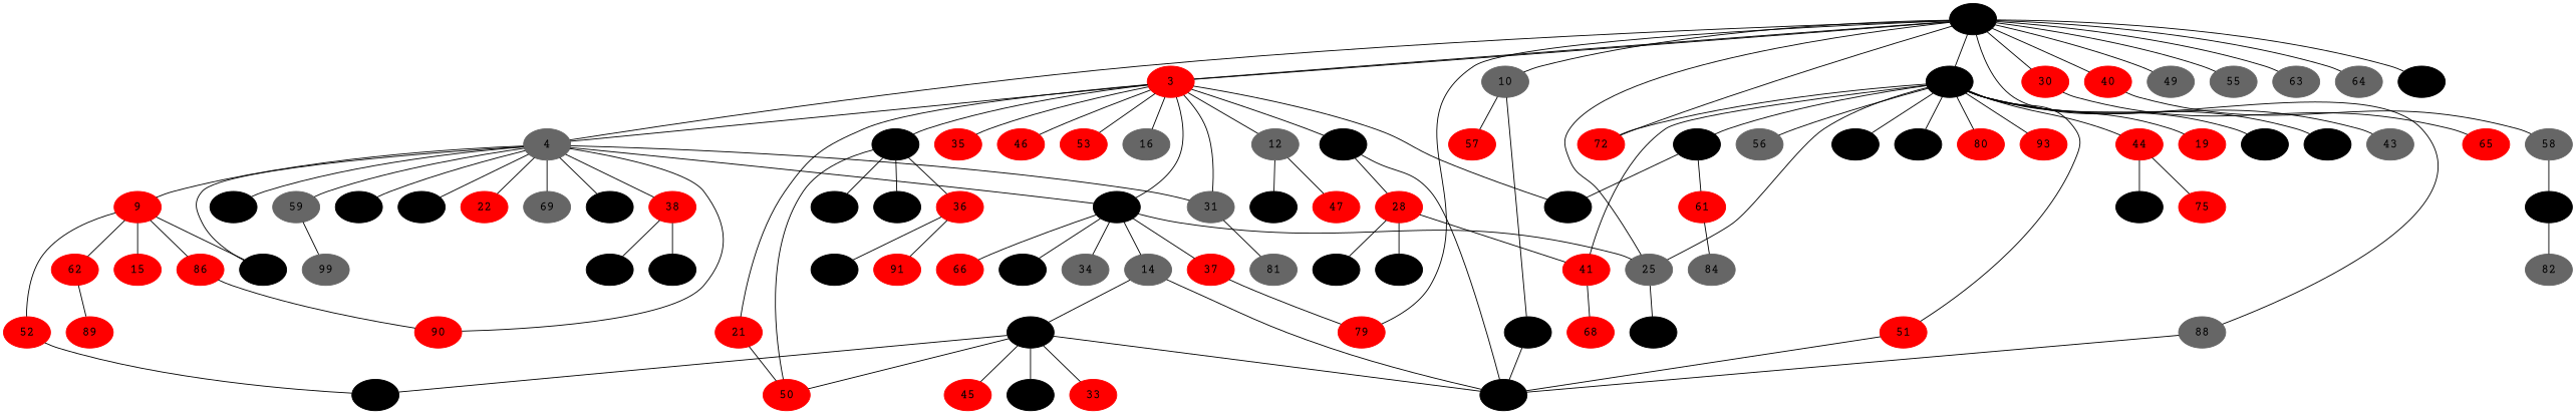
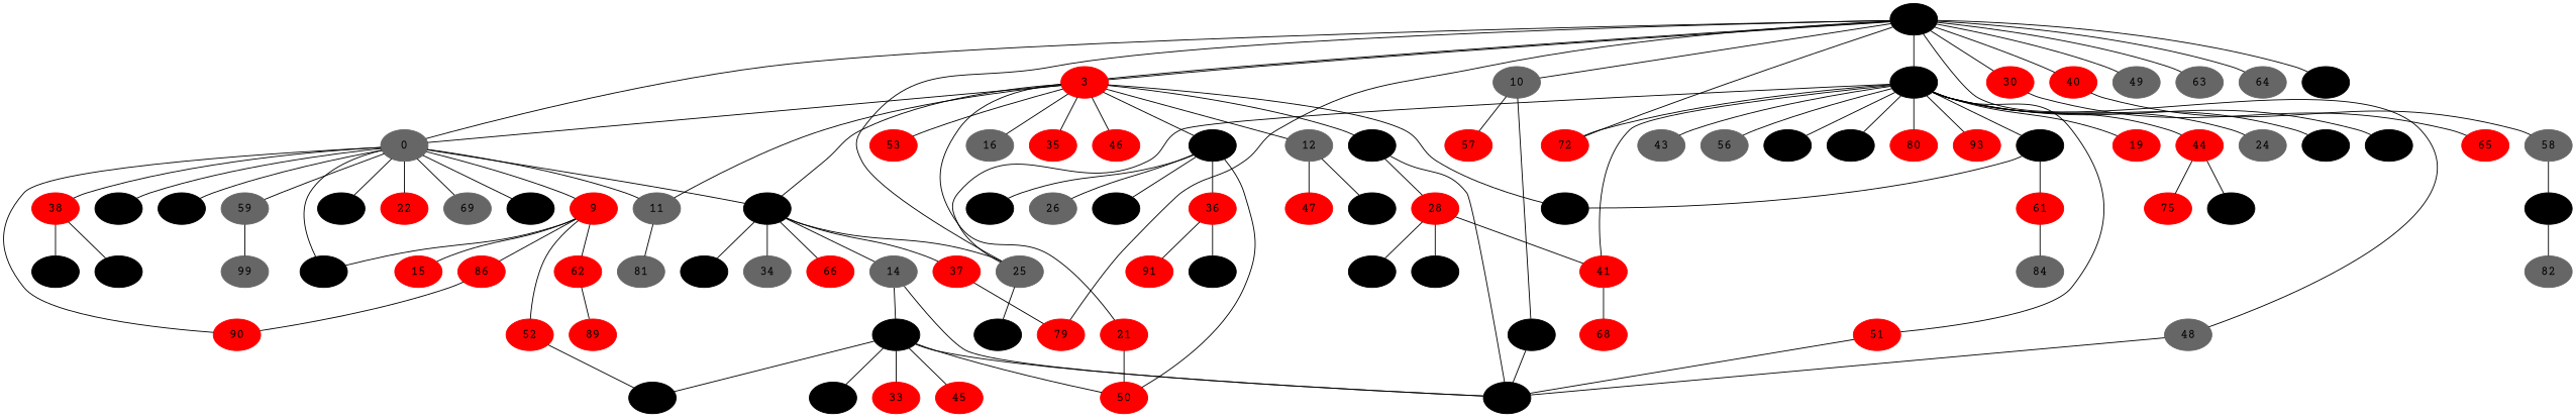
  graph {
    fontname="Courier Prime"
    node [color=red fontname="Courier Prime" style=filled]
    edge [fontname="Courier Prime"]
    1 [color=black]
    2 [color=black]
    3
-   4 [color=gray40]
+   4 [color=gray40 label=0]
    10 [color=gray40]
    25 [color=gray40]
    30
    40
-   48 [color=gray40 label=88]
+   48 [color=gray40]
    49 [color=gray40]
-   55 [color=gray40]
    63 [color=gray40]
    64 [color=gray40]
    72
    79
    97 [color=black]
    13 [color=black]
    19
+   24 [color=gray40]
    29 [color=black]
    39 [color=black]
    41
    43 [color=gray40]
    44
    51
    56 [color=gray40]
    60 [color=black]
    73 [color=black]
    80
    93
    5 [color=black]
    6 [color=black]
    8 [color=black]
-   11 [color=gray40 label=31]
+   11 [color=gray40]
    12 [color=gray40]
    16 [color=gray40]
    17 [color=black]
    21
    35
    46
    53
    7 [color=black]
    9
    20 [color=black]
    22
    38
    59 [color=gray40]
    69 [color=gray40]
    71 [color=black]
    85 [color=black]
    90
    95 [color=black]
    23 [color=black]
    57
    83 [color=black]
    65
    58 [color=gray40]
    54 [color=black]
    61
    68
    75
    96 [color=black]
    28
    14 [color=gray40]
    27 [color=black]
    34 [color=gray40]
    37
    66
    18 [color=black]
+   26 [color=gray40]
    36
    50
    76 [color=black]
    81 [color=gray40]
    47
    94 [color=black]
    15
    52
    62
    86
    42 [color=black]
    77 [color=black]
    99 [color=gray40]
    67 [color=black]
    87 [color=black]
    32 [color=black]
    70 [color=black]
    91
    98 [color=black]
    89
    84 [color=gray40]
    33
    45
    74 [color=black]
    78 [color=black]
    82 [color=gray40]
    1 -- 2
    1 -- 3
    1 -- 3
    1 -- 4
    1 -- 10
    1 -- 25
    1 -- 30
    1 -- 40
    1 -- 48
    1 -- 49
-   1 -- 55
    1 -- 63
    1 -- 64
    1 -- 72
    1 -- 79
    1 -- 97
    2 -- 25
    2 -- 72
    2 -- 13
    2 -- 19
+   2 -- 24
    2 -- 29
    2 -- 39
    2 -- 41
    2 -- 43
    2 -- 44
    2 -- 51
    2 -- 56
    2 -- 60
    2 -- 73
    2 -- 80
    2 -- 93
    3 -- 4
    3 -- 5
    3 -- 6
    3 -- 8
    3 -- 11
    3 -- 12
    3 -- 16
    3 -- 17
    3 -- 21
    3 -- 35
    3 -- 46
    3 -- 53
    4 -- 6
    4 -- 11
    4 -- 7
    4 -- 9
    4 -- 20
    4 -- 22
    4 -- 38
    4 -- 59
    4 -- 69
    4 -- 71
    4 -- 85
    4 -- 90
    4 -- 95
    10 -- 23
    10 -- 57
    25 -- 83
    30 -- 65
    40 -- 58
    48 -- 54
    13 -- 17
    13 -- 61
    41 -- 68
    44 -- 75
    44 -- 96
    51 -- 54
    5 -- 54
    5 -- 28
    6 -- 25
    6 -- 14
    6 -- 27
    6 -- 34
    6 -- 37
    6 -- 66
    8 -- 18
+   8 -- 26
    8 -- 36
    8 -- 50
    8 -- 76
    11 -- 81
    12 -- 47
    12 -- 94
    21 -- 50
    9 -- 95
    9 -- 15
    9 -- 52
    9 -- 62
    9 -- 86
    38 -- 42
    38 -- 77
    59 -- 99
    23 -- 54
    58 -- 78
    61 -- 84
    28 -- 41
    28 -- 67
    28 -- 87
    14 -- 54
    14 -- 32
    37 -- 79
    36 -- 70
    36 -- 91
    52 -- 98
    62 -- 89
    86 -- 90
    32 -- 54
    32 -- 50
    32 -- 98
    32 -- 33
    32 -- 45
    32 -- 74
    78 -- 82
  }
